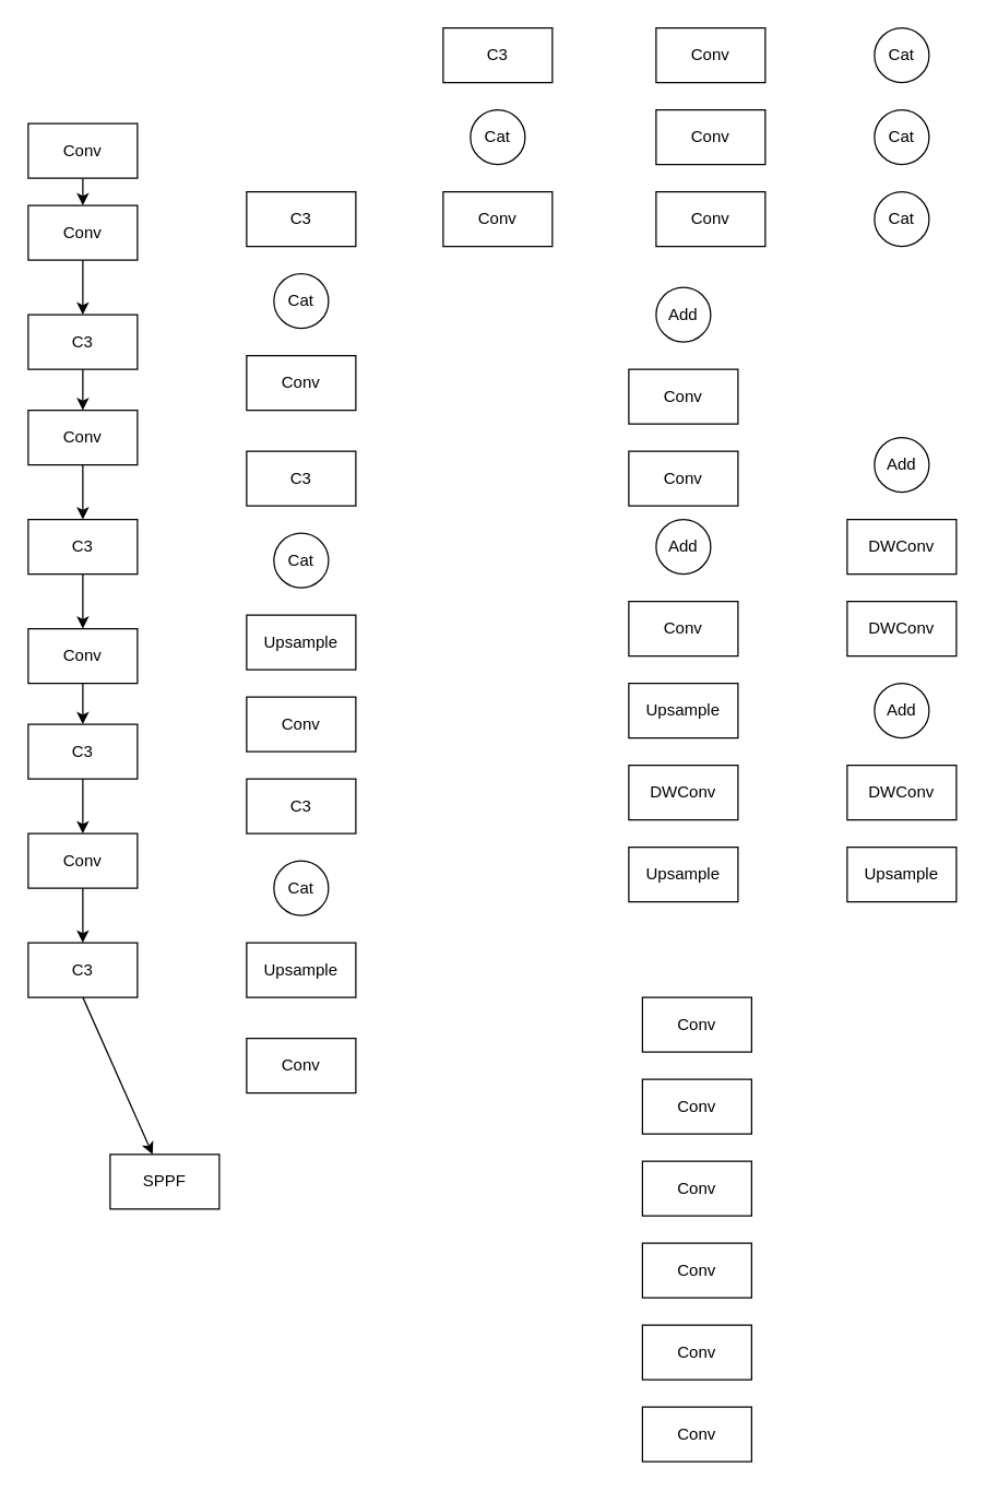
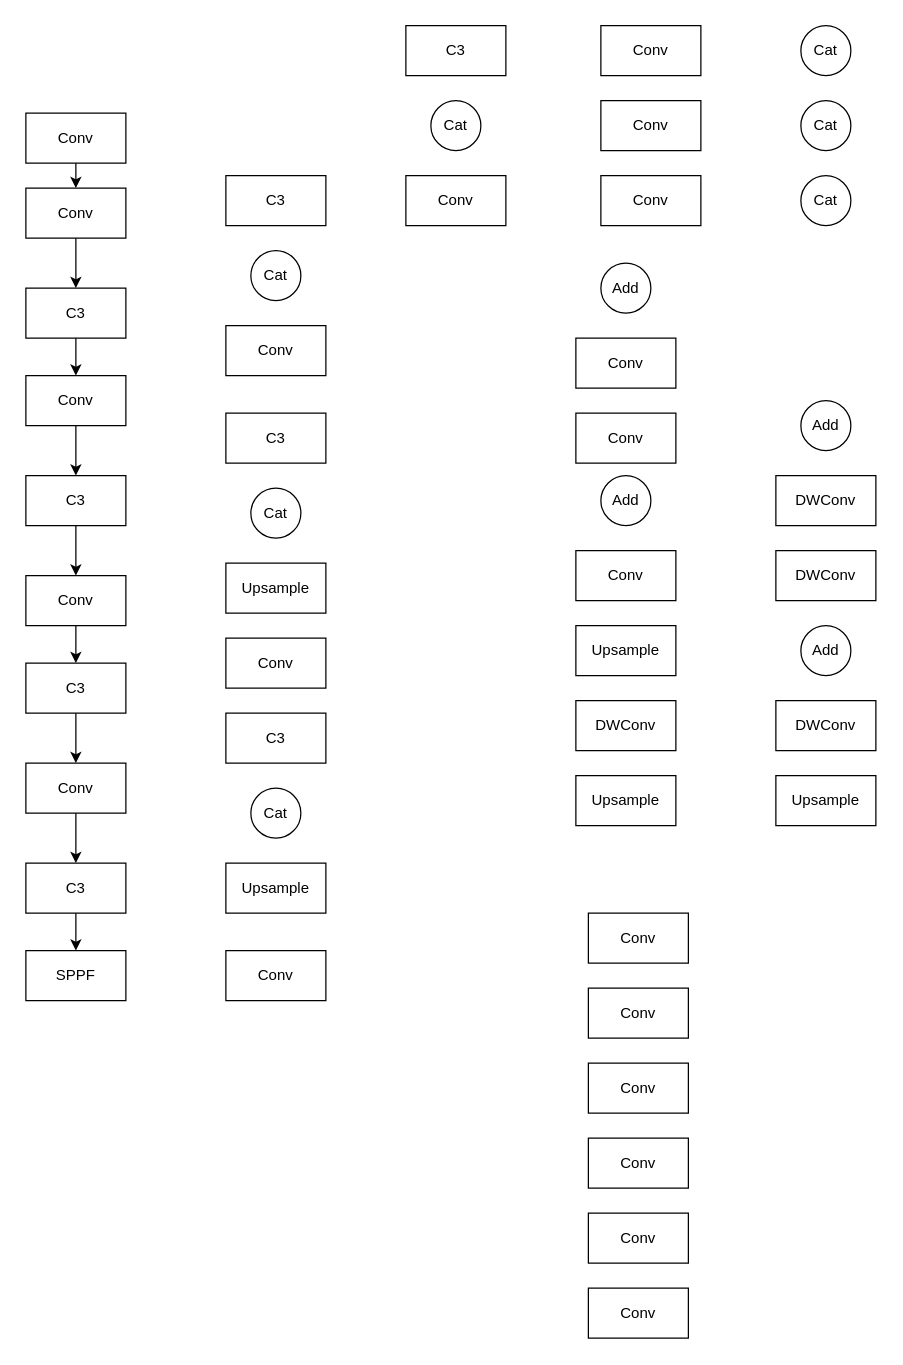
  <mxCell id="0" />
  <mxCell id="1" parent="0" />
  <mxCell id="2" value="Conv" style="rounded=0;whiteSpace=wrap;html=1;" vertex="1" parent="1"><mxGeometry x="20" y="90" width="80" height="40" as="geometry" /></mxCell>
  <mxCell id="3" value="Conv" style="rounded=0;whiteSpace=wrap;html=1;" vertex="1" parent="1"><mxGeometry x="20" y="150" width="80" height="40" as="geometry" /></mxCell>
  <mxCell id="4" value="C3" style="rounded=0;whiteSpace=wrap;html=1;" vertex="1" parent="1"><mxGeometry x="20" y="230" width="80" height="40" as="geometry" /></mxCell>
  <mxCell id="5" value="Conv" style="rounded=0;whiteSpace=wrap;html=1;" vertex="1" parent="1"><mxGeometry x="20" y="300" width="80" height="40" as="geometry" /></mxCell>
  <mxCell id="6" value="C3" style="rounded=0;whiteSpace=wrap;html=1;" vertex="1" parent="1"><mxGeometry x="20" y="380" width="80" height="40" as="geometry" /></mxCell>
  <mxCell id="7" value="Conv" style="rounded=0;whiteSpace=wrap;html=1;" vertex="1" parent="1"><mxGeometry x="20" y="460" width="80" height="40" as="geometry" /></mxCell>
  <mxCell id="8" value="C3" style="rounded=0;whiteSpace=wrap;html=1;" vertex="1" parent="1"><mxGeometry x="20" y="530" width="80" height="40" as="geometry" /></mxCell>
  <mxCell id="9" value="Conv" style="rounded=0;whiteSpace=wrap;html=1;" vertex="1" parent="1"><mxGeometry x="20" y="610" width="80" height="40" as="geometry" /></mxCell>
  <mxCell id="10" value="C3" style="rounded=0;whiteSpace=wrap;html=1;" vertex="1" parent="1"><mxGeometry x="20" y="690" width="80" height="40" as="geometry" /></mxCell>
  <mxCell id="11" value="" style="endArrow=classic;html=1;rounded=0;exitX=0.5;exitY=1;exitDx=0;exitDy=0;entryX=0.5;entryY=0;entryDx=0;entryDy=0;" edge="1" parent="1" source="2" target="3"><mxGeometry width="50" height="50" relative="1" as="geometry"><mxPoint x="340" y="440" as="sourcePoint" /><mxPoint x="390" y="390" as="targetPoint" /></mxGeometry></mxCell>
  <mxCell id="12" value="" style="endArrow=classic;html=1;rounded=0;exitX=0.5;exitY=1;exitDx=0;exitDy=0;entryX=0.5;entryY=0;entryDx=0;entryDy=0;" edge="1" parent="1" source="3" target="4"><mxGeometry width="50" height="50" relative="1" as="geometry"><mxPoint x="210" y="190" as="sourcePoint" /><mxPoint x="210" y="230" as="targetPoint" /></mxGeometry></mxCell>
  <mxCell id="13" value="" style="endArrow=classic;html=1;rounded=0;exitX=0.5;exitY=1;exitDx=0;exitDy=0;entryX=0.5;entryY=0;entryDx=0;entryDy=0;" edge="1" parent="1" source="4" target="5"><mxGeometry width="50" height="50" relative="1" as="geometry"><mxPoint x="180" y="220" as="sourcePoint" /><mxPoint x="180" y="260" as="targetPoint" /></mxGeometry></mxCell>
  <mxCell id="14" value="" style="endArrow=classic;html=1;rounded=0;exitX=0.5;exitY=1;exitDx=0;exitDy=0;entryX=0.5;entryY=0;entryDx=0;entryDy=0;" edge="1" parent="1" source="5" target="6"><mxGeometry width="50" height="50" relative="1" as="geometry"><mxPoint x="260" y="320" as="sourcePoint" /><mxPoint x="260" y="360" as="targetPoint" /></mxGeometry></mxCell>
  <mxCell id="15" value="" style="endArrow=classic;html=1;rounded=0;exitX=0.5;exitY=1;exitDx=0;exitDy=0;entryX=0.5;entryY=0;entryDx=0;entryDy=0;" edge="1" parent="1" source="6" target="7"><mxGeometry width="50" height="50" relative="1" as="geometry"><mxPoint x="300" y="310" as="sourcePoint" /><mxPoint x="300" y="350" as="targetPoint" /></mxGeometry></mxCell>
  <mxCell id="16" value="" style="endArrow=classic;html=1;rounded=0;exitX=0.5;exitY=1;exitDx=0;exitDy=0;" edge="1" parent="1" source="7" target="8"><mxGeometry width="50" height="50" relative="1" as="geometry"><mxPoint x="300" y="410" as="sourcePoint" /><mxPoint x="300" y="450" as="targetPoint" /></mxGeometry></mxCell>
  <mxCell id="17" value="" style="endArrow=classic;html=1;rounded=0;exitX=0.5;exitY=1;exitDx=0;exitDy=0;entryX=0.5;entryY=0;entryDx=0;entryDy=0;" edge="1" parent="1" source="8" target="9"><mxGeometry width="50" height="50" relative="1" as="geometry"><mxPoint x="470" y="370" as="sourcePoint" /><mxPoint x="470" y="410" as="targetPoint" /></mxGeometry></mxCell>
  <mxCell id="18" value="" style="endArrow=classic;html=1;rounded=0;exitX=0.5;exitY=1;exitDx=0;exitDy=0;entryX=0.5;entryY=0;entryDx=0;entryDy=0;" edge="1" parent="1" source="9" target="10"><mxGeometry width="50" height="50" relative="1" as="geometry"><mxPoint x="570" y="440" as="sourcePoint" /><mxPoint x="570" y="480" as="targetPoint" /></mxGeometry></mxCell>
- <mxCell id="19" value="SPPF" style="rounded=0;whiteSpace=wrap;html=1;" vertex="1" parent="1"><mxGeometry x="80" y="845" width="80" height="40" as="geometry" /></mxCell>
+ <mxCell id="19" value="SPPF" style="rounded=0;whiteSpace=wrap;html=1;" vertex="1" parent="1"><mxGeometry x="20" y="760" width="80" height="40" as="geometry" /></mxCell>
  <mxCell id="20" value="" style="endArrow=classic;html=1;rounded=0;exitX=0.5;exitY=1;exitDx=0;exitDy=0;" edge="1" parent="1" source="10" target="19"><mxGeometry width="50" height="50" relative="1" as="geometry"><mxPoint x="280" y="580" as="sourcePoint" /><mxPoint x="280" y="620" as="targetPoint" /></mxGeometry></mxCell>
  <mxCell id="21" value="Conv" style="rounded=0;whiteSpace=wrap;html=1;" vertex="1" parent="1"><mxGeometry x="180" y="760" width="80" height="40" as="geometry" /></mxCell>
  <mxCell id="22" value="Upsample" style="rounded=0;whiteSpace=wrap;html=1;" vertex="1" parent="1"><mxGeometry x="180" y="690" width="80" height="40" as="geometry" /></mxCell>
  <mxCell id="23" value="Cat" style="ellipse;whiteSpace=wrap;html=1;aspect=fixed;" vertex="1" parent="1"><mxGeometry x="200" y="630" width="40" height="40" as="geometry" /></mxCell>
  <mxCell id="24" value="C3" style="rounded=0;whiteSpace=wrap;html=1;" vertex="1" parent="1"><mxGeometry x="180" y="570" width="80" height="40" as="geometry" /></mxCell>
  <mxCell id="25" value="Conv" style="rounded=0;whiteSpace=wrap;html=1;" vertex="1" parent="1"><mxGeometry x="180" y="510" width="80" height="40" as="geometry" /></mxCell>
  <mxCell id="26" value="Upsample" style="rounded=0;whiteSpace=wrap;html=1;" vertex="1" parent="1"><mxGeometry x="180" y="450" width="80" height="40" as="geometry" /></mxCell>
  <mxCell id="27" value="Cat" style="ellipse;whiteSpace=wrap;html=1;aspect=fixed;" vertex="1" parent="1"><mxGeometry x="200" y="390" width="40" height="40" as="geometry" /></mxCell>
  <mxCell id="28" value="C3" style="rounded=0;whiteSpace=wrap;html=1;" vertex="1" parent="1"><mxGeometry x="180" y="330" width="80" height="40" as="geometry" /></mxCell>
  <mxCell id="29" value="Cat" style="ellipse;whiteSpace=wrap;html=1;aspect=fixed;" vertex="1" parent="1"><mxGeometry x="344" y="80" width="40" height="40" as="geometry" /></mxCell>
  <mxCell id="30" value="C3" style="rounded=0;whiteSpace=wrap;html=1;" vertex="1" parent="1"><mxGeometry x="324" y="20" width="80" height="40" as="geometry" /></mxCell>
  <mxCell id="31" value="Conv" style="rounded=0;whiteSpace=wrap;html=1;" vertex="1" parent="1"><mxGeometry x="324" y="140" width="80" height="40" as="geometry" /></mxCell>
  <mxCell id="32" value="Cat" style="ellipse;whiteSpace=wrap;html=1;aspect=fixed;" vertex="1" parent="1"><mxGeometry x="200" y="200" width="40" height="40" as="geometry" /></mxCell>
  <mxCell id="33" value="C3" style="rounded=0;whiteSpace=wrap;html=1;" vertex="1" parent="1"><mxGeometry x="180" y="140" width="80" height="40" as="geometry" /></mxCell>
  <mxCell id="34" value="Conv" style="rounded=0;whiteSpace=wrap;html=1;" vertex="1" parent="1"><mxGeometry x="180" y="260" width="80" height="40" as="geometry" /></mxCell>
  <mxCell id="35" value="Conv" style="rounded=0;whiteSpace=wrap;html=1;" vertex="1" parent="1"><mxGeometry x="480" y="20" width="80" height="40" as="geometry" /></mxCell>
  <mxCell id="36" value="Conv" style="rounded=0;whiteSpace=wrap;html=1;" vertex="1" parent="1"><mxGeometry x="480" y="80" width="80" height="40" as="geometry" /></mxCell>
  <mxCell id="37" value="Conv" style="rounded=0;whiteSpace=wrap;html=1;" vertex="1" parent="1"><mxGeometry x="480" y="140" width="80" height="40" as="geometry" /></mxCell>
  <mxCell id="38" value="Cat" style="ellipse;whiteSpace=wrap;html=1;aspect=fixed;" vertex="1" parent="1"><mxGeometry x="640" y="140" width="40" height="40" as="geometry" /></mxCell>
  <mxCell id="39" value="Cat" style="ellipse;whiteSpace=wrap;html=1;aspect=fixed;" vertex="1" parent="1"><mxGeometry x="640" y="80" width="40" height="40" as="geometry" /></mxCell>
  <mxCell id="40" value="Cat" style="ellipse;whiteSpace=wrap;html=1;aspect=fixed;" vertex="1" parent="1"><mxGeometry x="640" y="20" width="40" height="40" as="geometry" /></mxCell>
  <mxCell id="41" value="Upsample" style="rounded=0;whiteSpace=wrap;html=1;" vertex="1" parent="1"><mxGeometry x="460" y="620" width="80" height="40" as="geometry" /></mxCell>
  <mxCell id="42" value="DWConv" style="rounded=0;whiteSpace=wrap;html=1;" vertex="1" parent="1"><mxGeometry x="460" y="560" width="80" height="40" as="geometry" /></mxCell>
  <mxCell id="43" value="Upsample" style="rounded=0;whiteSpace=wrap;html=1;" vertex="1" parent="1"><mxGeometry x="460" y="500" width="80" height="40" as="geometry" /></mxCell>
  <mxCell id="44" value="Conv" style="rounded=0;whiteSpace=wrap;html=1;" vertex="1" parent="1"><mxGeometry x="460" y="440" width="80" height="40" as="geometry" /></mxCell>
  <mxCell id="45" value="Add" style="ellipse;whiteSpace=wrap;html=1;aspect=fixed;" vertex="1" parent="1"><mxGeometry x="480" y="380" width="40" height="40" as="geometry" /></mxCell>
  <mxCell id="46" value="Conv" style="rounded=0;whiteSpace=wrap;html=1;" vertex="1" parent="1"><mxGeometry x="460" y="270" width="80" height="40" as="geometry" /></mxCell>
  <mxCell id="47" value="Conv" style="rounded=0;whiteSpace=wrap;html=1;" vertex="1" parent="1"><mxGeometry x="460" y="330" width="80" height="40" as="geometry" /></mxCell>
  <mxCell id="48" value="Add" style="ellipse;whiteSpace=wrap;html=1;aspect=fixed;" vertex="1" parent="1"><mxGeometry x="480" y="210" width="40" height="40" as="geometry" /></mxCell>
  <mxCell id="49" value="Upsample" style="rounded=0;whiteSpace=wrap;html=1;" vertex="1" parent="1"><mxGeometry x="620" y="620" width="80" height="40" as="geometry" /></mxCell>
  <mxCell id="50" value="DWConv" style="rounded=0;whiteSpace=wrap;html=1;" vertex="1" parent="1"><mxGeometry x="620" y="560" width="80" height="40" as="geometry" /></mxCell>
  <mxCell id="51" value="Add" style="ellipse;whiteSpace=wrap;html=1;aspect=fixed;" vertex="1" parent="1"><mxGeometry x="640" y="500" width="40" height="40" as="geometry" /></mxCell>
  <mxCell id="52" value="DWConv" style="rounded=0;whiteSpace=wrap;html=1;" vertex="1" parent="1"><mxGeometry x="620" y="440" width="80" height="40" as="geometry" /></mxCell>
  <mxCell id="53" value="DWConv" style="rounded=0;whiteSpace=wrap;html=1;" vertex="1" parent="1"><mxGeometry x="620" y="380" width="80" height="40" as="geometry" /></mxCell>
  <mxCell id="54" value="Add" style="ellipse;whiteSpace=wrap;html=1;aspect=fixed;" vertex="1" parent="1"><mxGeometry x="640" y="320" width="40" height="40" as="geometry" /></mxCell>
  <mxCell id="55" value="Conv" style="rounded=0;whiteSpace=wrap;html=1;" vertex="1" parent="1"><mxGeometry x="470" y="910" width="80" height="40" as="geometry" /></mxCell>
  <mxCell id="56" value="Conv" style="rounded=0;whiteSpace=wrap;html=1;" vertex="1" parent="1"><mxGeometry x="470" y="970" width="80" height="40" as="geometry" /></mxCell>
  <mxCell id="57" value="Conv" style="rounded=0;whiteSpace=wrap;html=1;" vertex="1" parent="1"><mxGeometry x="470" y="1030" width="80" height="40" as="geometry" /></mxCell>
  <mxCell id="58" value="Conv" style="rounded=0;whiteSpace=wrap;html=1;" vertex="1" parent="1"><mxGeometry x="470" y="730" width="80" height="40" as="geometry" /></mxCell>
  <mxCell id="59" value="Conv" style="rounded=0;whiteSpace=wrap;html=1;" vertex="1" parent="1"><mxGeometry x="470" y="790" width="80" height="40" as="geometry" /></mxCell>
  <mxCell id="60" value="Conv" style="rounded=0;whiteSpace=wrap;html=1;" vertex="1" parent="1"><mxGeometry x="470" y="850" width="80" height="40" as="geometry" /></mxCell>
